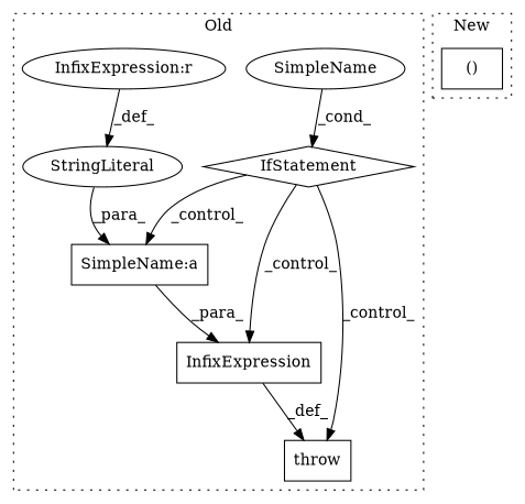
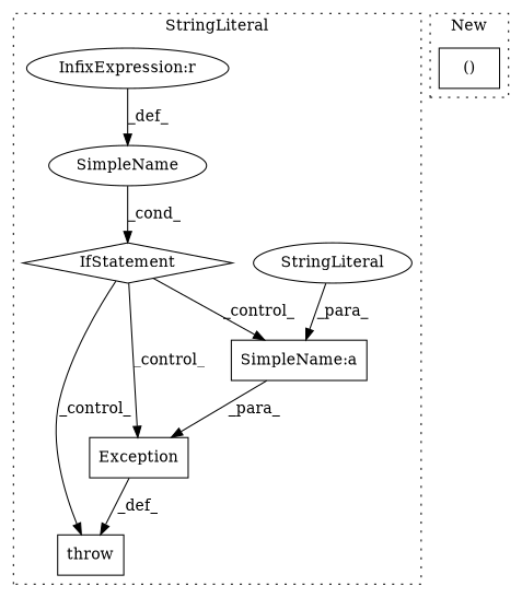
  digraph {
    node [a=27 shape=box]
-   n1 [a=32 l="10,1" label=InfixExpression s="1445,1488"]
+   n1 [a=32 l="10,1" label=Exception s="1445,1488"]
    n2 [a=53 l=6 label=throw s=1439]
    n3 [a=42 label=SimpleName shape=ellipse]
    n4 [a=25 l="4,2" label=IfStatement s="1273,1286" shape=diamond]
    n5 [l=3 label="SimpleName:a" s=1473]
    n6 [a=45 l=18 label=StringLiteral s=1455 shape=ellipse]
    n7 [l=4 label="InfixExpression:r" s=1281 shape=ellipse]
    n8 [a=106 l=29 label="()" s=1086]
    subgraph cluster_1 {
-     label=Old
+     label=StringLiteral
      style=dotted
      n1
      n2
      n3
      n4
      n5
      n6
      n7
    }
    subgraph cluster_2 {
      label=New
      style=dotted
      n8
    }
    n1 -> n2 [label=_def_]
    n3 -> n4 [label=_cond_]
    n4 -> n1 [label=_control_]
    n4 -> n2 [label=_control_]
    n4 -> n5 [label=_control_]
    n5 -> n1 [label=_para_]
    n6 -> n5 [label=_para_]
-   n7 -> n6 [label=_def_]
+   n7 -> n3 [label=_def_]
  }
